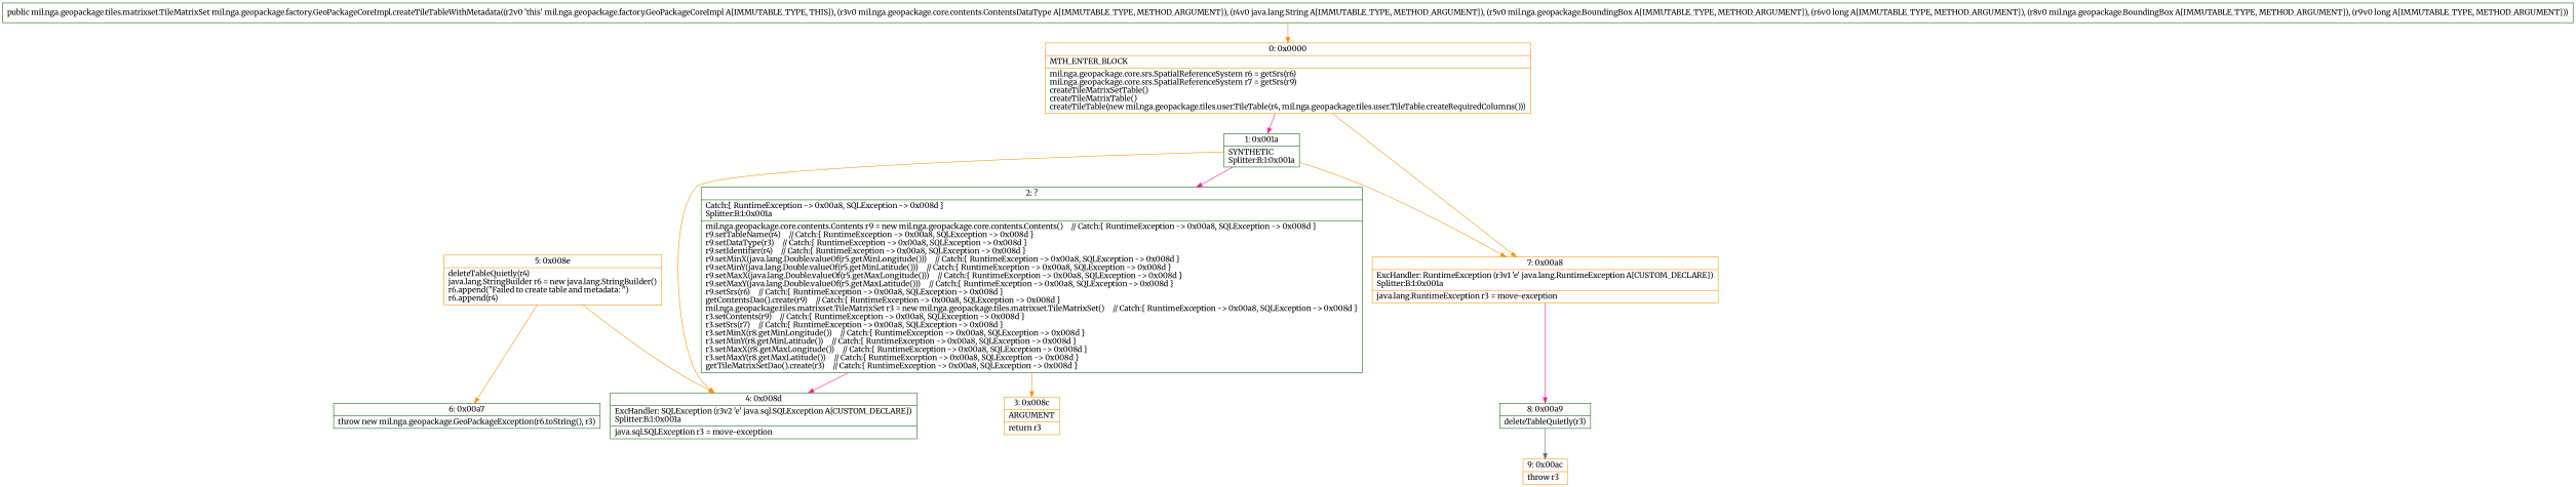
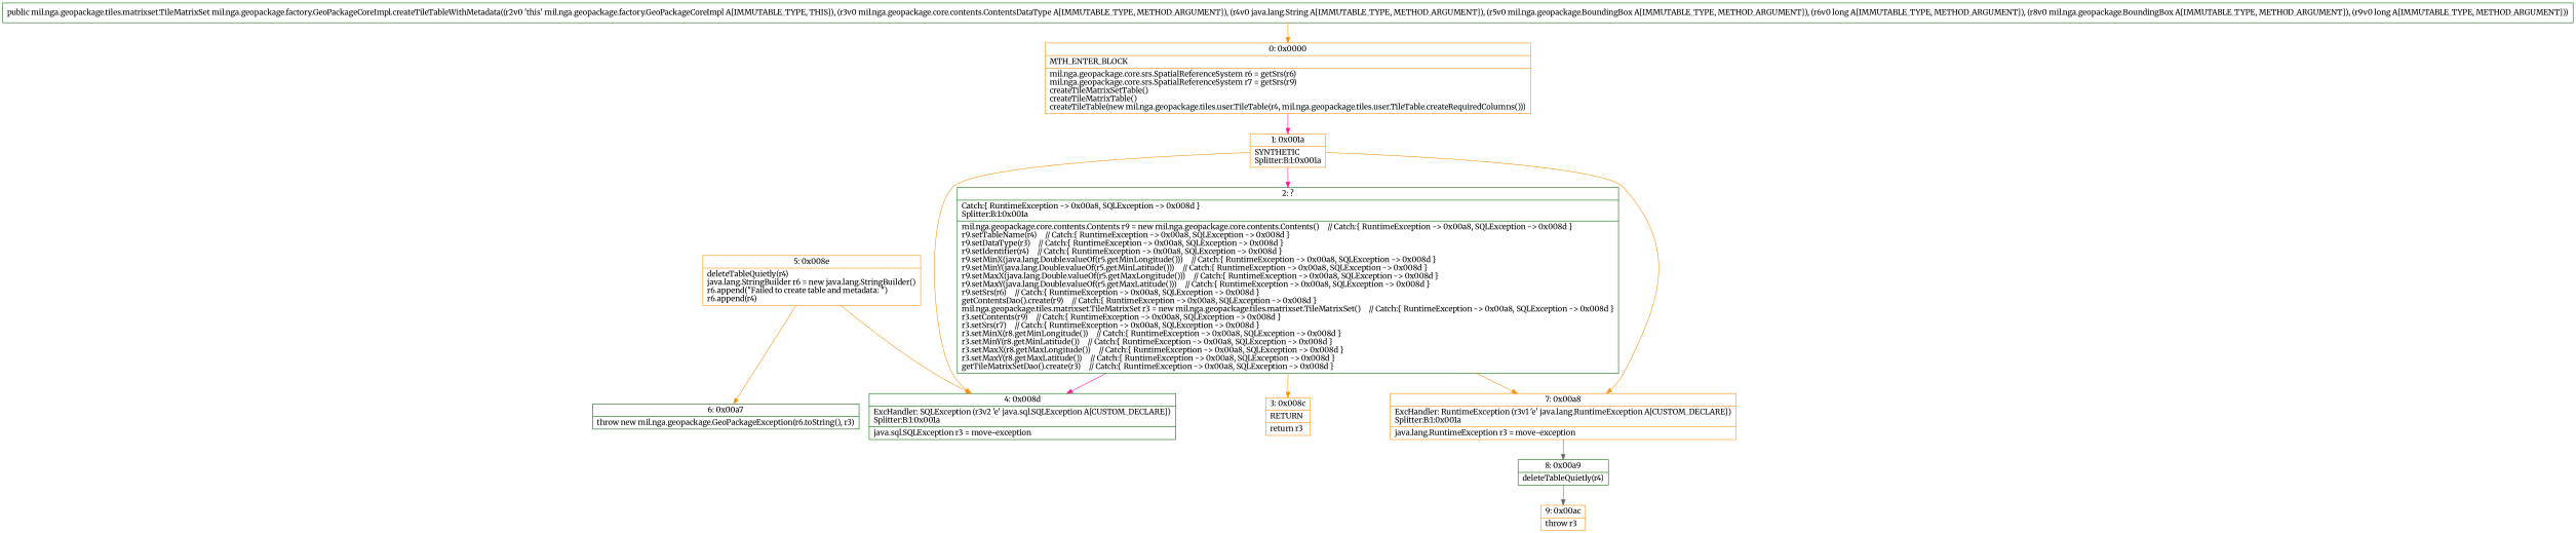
  digraph {
    fontname=Merriweather
    node [color=darkorange fontname=Merriweather shape=record]
    edge [color=darkorange fontname=Merriweather]
    n1 [label="{0\:\ 0x0000|MTH_ENTER_BLOCK\l|mil.nga.geopackage.core.srs.SpatialReferenceSystem r6 = getSrs(r6)\lmil.nga.geopackage.core.srs.SpatialReferenceSystem r7 = getSrs(r9)\lcreateTileMatrixSetTable()\lcreateTileMatrixTable()\lcreateTileTable(new mil.nga.geopackage.tiles.user.TileTable(r4, mil.nga.geopackage.tiles.user.TileTable.createRequiredColumns()))\l}"]
-   n2 [color=darkgreen label="{1\:\ 0x001a|SYNTHETIC\lSplitter:B:1:0x001a\l}"]
+   n2 [label="{1\:\ 0x001a|SYNTHETIC\lSplitter:B:1:0x001a\l}"]
    n3 [color=darkgreen label="{2\:\ ?|Catch:\{ RuntimeException \-\> 0x00a8, SQLException \-\> 0x008d \}\lSplitter:B:1:0x001a\l|mil.nga.geopackage.core.contents.Contents r9 = new mil.nga.geopackage.core.contents.Contents()     \/\/ Catch:\{ RuntimeException \-\> 0x00a8, SQLException \-\> 0x008d \}\lr9.setTableName(r4)     \/\/ Catch:\{ RuntimeException \-\> 0x00a8, SQLException \-\> 0x008d \}\lr9.setDataType(r3)     \/\/ Catch:\{ RuntimeException \-\> 0x00a8, SQLException \-\> 0x008d \}\lr9.setIdentifier(r4)     \/\/ Catch:\{ RuntimeException \-\> 0x00a8, SQLException \-\> 0x008d \}\lr9.setMinX(java.lang.Double.valueOf(r5.getMinLongitude()))     \/\/ Catch:\{ RuntimeException \-\> 0x00a8, SQLException \-\> 0x008d \}\lr9.setMinY(java.lang.Double.valueOf(r5.getMinLatitude()))     \/\/ Catch:\{ RuntimeException \-\> 0x00a8, SQLException \-\> 0x008d \}\lr9.setMaxX(java.lang.Double.valueOf(r5.getMaxLongitude()))     \/\/ Catch:\{ RuntimeException \-\> 0x00a8, SQLException \-\> 0x008d \}\lr9.setMaxY(java.lang.Double.valueOf(r5.getMaxLatitude()))     \/\/ Catch:\{ RuntimeException \-\> 0x00a8, SQLException \-\> 0x008d \}\lr9.setSrs(r6)     \/\/ Catch:\{ RuntimeException \-\> 0x00a8, SQLException \-\> 0x008d \}\lgetContentsDao().create(r9)     \/\/ Catch:\{ RuntimeException \-\> 0x00a8, SQLException \-\> 0x008d \}\lmil.nga.geopackage.tiles.matrixset.TileMatrixSet r3 = new mil.nga.geopackage.tiles.matrixset.TileMatrixSet()     \/\/ Catch:\{ RuntimeException \-\> 0x00a8, SQLException \-\> 0x008d \}\lr3.setContents(r9)     \/\/ Catch:\{ RuntimeException \-\> 0x00a8, SQLException \-\> 0x008d \}\lr3.setSrs(r7)     \/\/ Catch:\{ RuntimeException \-\> 0x00a8, SQLException \-\> 0x008d \}\lr3.setMinX(r8.getMinLongitude())     \/\/ Catch:\{ RuntimeException \-\> 0x00a8, SQLException \-\> 0x008d \}\lr3.setMinY(r8.getMinLatitude())     \/\/ Catch:\{ RuntimeException \-\> 0x00a8, SQLException \-\> 0x008d \}\lr3.setMaxX(r8.getMaxLongitude())     \/\/ Catch:\{ RuntimeException \-\> 0x00a8, SQLException \-\> 0x008d \}\lr3.setMaxY(r8.getMaxLatitude())     \/\/ Catch:\{ RuntimeException \-\> 0x00a8, SQLException \-\> 0x008d \}\lgetTileMatrixSetDao().create(r3)     \/\/ Catch:\{ RuntimeException \-\> 0x00a8, SQLException \-\> 0x008d \}\l}"]
    n4 [color=darkgreen label="{4\:\ 0x008d|ExcHandler: SQLException (r3v2 'e' java.sql.SQLException A[CUSTOM_DECLARE])\lSplitter:B:1:0x001a\l|java.sql.SQLException r3 = move\-exception\l}"]
    n5 [label="{7\:\ 0x00a8|ExcHandler: RuntimeException (r3v1 'e' java.lang.RuntimeException A[CUSTOM_DECLARE])\lSplitter:B:1:0x001a\l|java.lang.RuntimeException r3 = move\-exception\l}"]
-   n6 [label="{3\:\ 0x008c|ARGUMENT\l|return r3\l}"]
-   n7 [color=darkgreen label="{8\:\ 0x00a9|deleteTableQuietly(r3)\l}"]
+   n6 [label="{3\:\ 0x008c|RETURN\l|return r3\l}"]
+   n7 [color=darkgreen label="{8\:\ 0x00a9|deleteTableQuietly(r4)\l}"]
    n8 [label="{5\:\ 0x008e|deleteTableQuietly(r4)\ljava.lang.StringBuilder r6 = new java.lang.StringBuilder()\lr6.append(\"Failed to create table and metadata: \")\lr6.append(r4)\l}"]
    n9 [color=darkgreen label="{6\:\ 0x00a7|throw new mil.nga.geopackage.GeoPackageException(r6.toString(), r3)\l}"]
    n10 [label="{9\:\ 0x00ac|throw r3\l}"]
    n11 [color=darkgreen label="{public mil.nga.geopackage.tiles.matrixset.TileMatrixSet mil.nga.geopackage.factory.GeoPackageCoreImpl.createTileTableWithMetadata((r2v0 'this' mil.nga.geopackage.factory.GeoPackageCoreImpl A[IMMUTABLE_TYPE, THIS]), (r3v0 mil.nga.geopackage.core.contents.ContentsDataType A[IMMUTABLE_TYPE, METHOD_ARGUMENT]), (r4v0 java.lang.String A[IMMUTABLE_TYPE, METHOD_ARGUMENT]), (r5v0 mil.nga.geopackage.BoundingBox A[IMMUTABLE_TYPE, METHOD_ARGUMENT]), (r6v0 long A[IMMUTABLE_TYPE, METHOD_ARGUMENT]), (r8v0 mil.nga.geopackage.BoundingBox A[IMMUTABLE_TYPE, METHOD_ARGUMENT]), (r9v0 long A[IMMUTABLE_TYPE, METHOD_ARGUMENT])) }"]
    n1 -> n2 [color=deeppink]
    n2 -> n3 [color=deeppink]
    n2 -> n4
    n2 -> n5
    n3 -> n4 [color=deeppink]
-   n1 -> n5
+   n3 -> n5
    n3 -> n6
-   n5 -> n7 [color=deeppink]
+   n5 -> n7 [color=gray40]
    n7 -> n10 [color=gray40]
    n8 -> n4
    n8 -> n9
    n11 -> n1
  }
